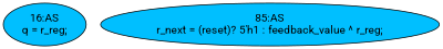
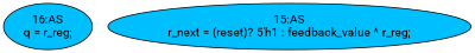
  strict digraph {
    fontname=Roboto
    node [fillcolor=deepskyblue statements="[]" style=filled typ=Assign fontname=Roboto]
    n1 [ast="<pyverilog.vparser.ast.Assign object at 0x7fade4724ed0>" def_var="['q']" label="16:AS\nq = r_reg;" use_var="['r_reg']"]
-   n2 [ast="<pyverilog.vparser.ast.Assign object at 0x7fade4724d10>" def_var="['r_next']" label="85:AS\nr_next = (reset)? 5'h1 : feedback_value ^ r_reg;" use_var="['reset', 'feedback_value', 'r_reg']"]
+   n2 [ast="<pyverilog.vparser.ast.Assign object at 0x7fade4724d10>" def_var="['r_next']" label="15:AS\nr_next = (reset)? 5'h1 : feedback_value ^ r_reg;" use_var="['reset', 'feedback_value', 'r_reg']"]
  }
